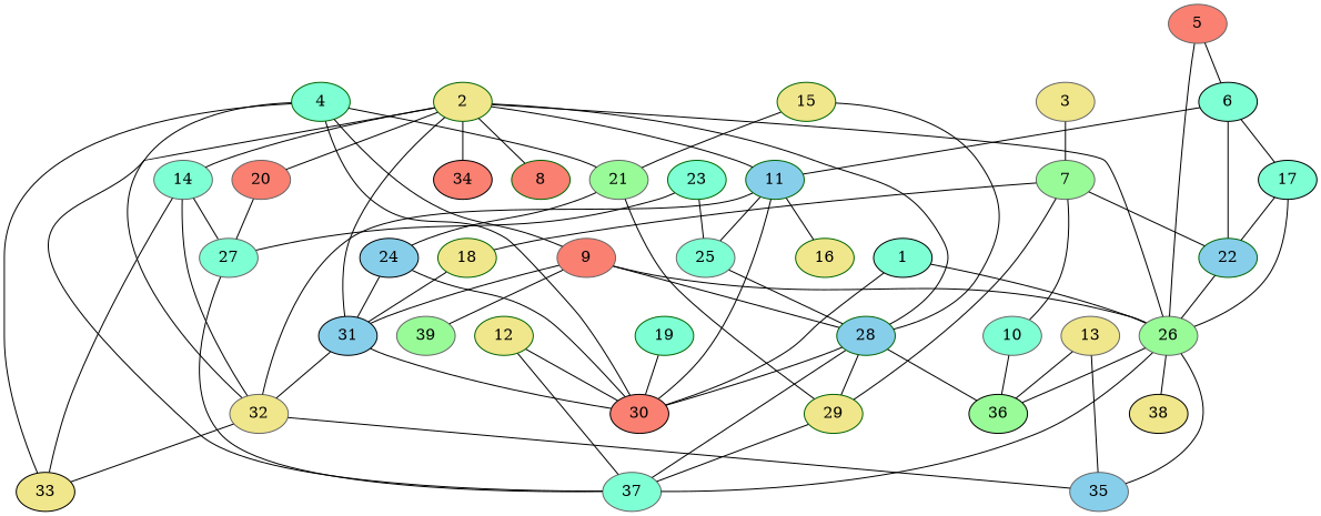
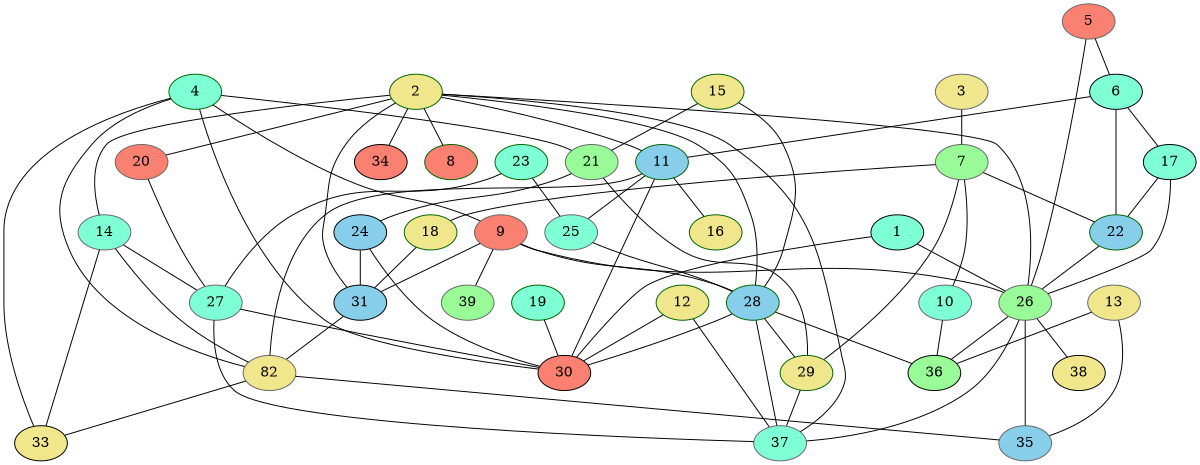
  graph {
    node [color=gray40 fillcolor=aquamarine style=filled]
    edge [weight=1.0]
    1 [color=black]
    26 [fillcolor=palegreen]
    30 [color=black fillcolor=salmon]
    37
    36 [color=black fillcolor=palegreen]
    35 [fillcolor=skyblue]
    38 [color=black fillcolor=khaki]
    2 [color=darkgreen fillcolor=khaki]
    8 [color=darkgreen fillcolor=salmon]
    11 [color=darkgreen fillcolor=skyblue]
    14
    20 [fillcolor=salmon]
    28 [color=darkgreen fillcolor=skyblue]
    31 [color=black fillcolor=skyblue]
    34 [color=black fillcolor=salmon]
-   32 [fillcolor=khaki]
+   32 [fillcolor=khaki label=82]
    16 [color=darkgreen fillcolor=khaki]
    25
    33 [color=black fillcolor=khaki]
    27
    29 [color=darkgreen fillcolor=khaki]
    3 [fillcolor=khaki]
    7 [fillcolor=palegreen]
    22 [color=darkgreen fillcolor=skyblue]
    10
    18 [color=darkgreen fillcolor=khaki]
    4 [color=darkgreen]
    9 [fillcolor=salmon]
    21 [fillcolor=palegreen]
    39 [fillcolor=palegreen]
    24 [color=black fillcolor=skyblue]
    5 [fillcolor=salmon]
    6 [color=black]
    17 [color=black]
    12 [color=darkgreen fillcolor=khaki]
    13 [fillcolor=khaki]
    15 [color=darkgreen fillcolor=khaki]
    19 [color=darkgreen]
    23 [color=darkgreen]
    1 -- 26
    1 -- 30
    26 -- 37
    26 -- 36
    26 -- 35
    26 -- 38
    2 -- 26
    2 -- 37
    2 -- 8
    2 -- 11
    2 -- 14
    2 -- 20
    2 -- 28
    2 -- 31
    2 -- 34 [weight=2.0]
    11 -- 30
    11 -- 32
    11 -- 16
    11 -- 25
    14 -- 32
    14 -- 33
    14 -- 27
    20 -- 27
    28 -- 30
    28 -- 37
    28 -- 36
    28 -- 29
    31 -- 32
    32 -- 35
    32 -- 33
    25 -- 28
-   31 -- 30
+   27 -- 30
    27 -- 37
    29 -- 37
    3 -- 7
    7 -- 29
    7 -- 22
    7 -- 10
    7 -- 18
    22 -- 26
    10 -- 36
    18 -- 31
    4 -- 30
    4 -- 32
    4 -- 33
    4 -- 9
    4 -- 21
    9 -- 26
    9 -- 28
    9 -- 31
    9 -- 39
    21 -- 29
    21 -- 24
    24 -- 30
    24 -- 31
    5 -- 26
    5 -- 6
    6 -- 11
    6 -- 22
    6 -- 17
    17 -- 26
    17 -- 22
    12 -- 30
    12 -- 37
    13 -- 36
    13 -- 35
    15 -- 28
    15 -- 21
    19 -- 30
    23 -- 25
    23 -- 27
  }
